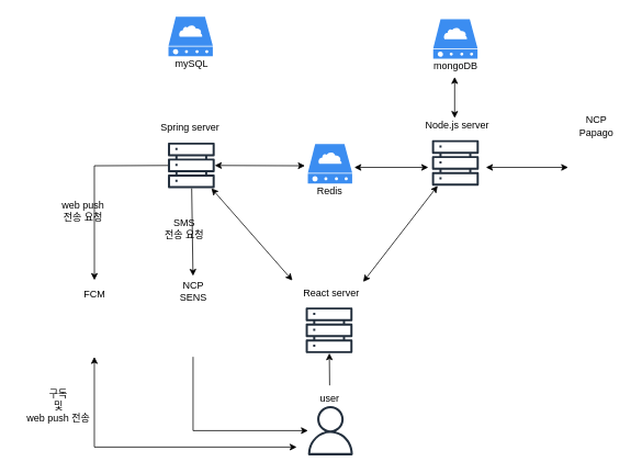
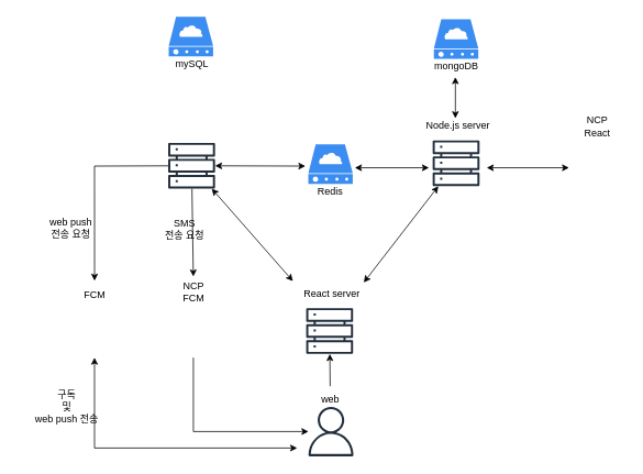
  <mxCell id="0" />
  <mxCell id="1" parent="0" />
  <mxCell id="2" value="" style="endArrow=classic;html=1;rounded=0;movable=1;resizable=1;rotatable=1;deletable=1;editable=1;locked=0;connectable=1;exitX=0.494;exitY=-0.033;exitDx=0;exitDy=0;exitPerimeter=0;fontSize=12;" parent="1" source="14" target="27" edge="1"><mxGeometry width="50" height="50" relative="1" as="geometry"><mxPoint x="429" y="483" as="sourcePoint" /><mxPoint x="429" y="453" as="targetPoint" /></mxGeometry></mxCell>
  <mxCell id="3" value="" style="endArrow=classic;html=1;rounded=0;entryX=0.499;entryY=0.023;entryDx=0;entryDy=0;movable=1;resizable=1;rotatable=1;deletable=1;editable=1;locked=0;connectable=1;fontSize=12;entryPerimeter=0;" parent="1" source="5" target="9" edge="1"><mxGeometry width="50" height="50" relative="1" as="geometry"><mxPoint x="409" y="463" as="sourcePoint" /><mxPoint x="459" y="413" as="targetPoint" /></mxGeometry></mxCell>
  <mxCell id="4" value="" style="group;fontSize=12;" parent="1" vertex="1" connectable="0"><mxGeometry x="175" y="138" width="110" height="91" as="geometry" /></mxCell>
  <mxCell id="5" value="" style="sketch=0;outlineConnect=0;fontColor=#232F3E;gradientColor=none;fillColor=#232F3D;strokeColor=none;dashed=0;verticalLabelPosition=bottom;verticalAlign=top;align=center;html=1;fontSize=12;fontStyle=0;aspect=fixed;pointerEvents=1;shape=mxgraph.aws4.servers;movable=1;resizable=1;rotatable=1;deletable=1;editable=1;locked=0;connectable=1;" parent="4" vertex="1"><mxGeometry x="28.444" y="34.125" width="56.875" height="56.875" as="geometry" /></mxCell>
- <mxCell id="6" value="Spring server" style="text;html=1;align=center;verticalAlign=middle;resizable=1;points=[];autosize=1;strokeColor=none;fillColor=none;movable=1;rotatable=1;deletable=1;editable=1;locked=0;connectable=1;fontSize=12;" parent="4" vertex="1"><mxGeometry x="10" y="2" width="90" height="30" as="geometry" /></mxCell>
  <mxCell id="7" value="" style="group;fontSize=12;" parent="1" vertex="1" connectable="0"><mxGeometry x="200" y="334" width="68" height="100" as="geometry" /></mxCell>
  <mxCell id="8" value="" style="shape=image;html=1;verticalAlign=top;verticalLabelPosition=bottom;labelBackgroundColor=#ffffff;imageAspect=0;aspect=fixed;image=https://cdn2.iconfinder.com/data/icons/whcompare-servers-web-hosting/50/cloud-web-hosting-128.png;movable=1;resizable=1;rotatable=1;deletable=1;editable=1;locked=0;connectable=1;fontSize=12;" parent="7" vertex="1"><mxGeometry y="31.313" width="68" height="68" as="geometry" /></mxCell>
- <mxCell id="9" value="NCP&lt;br style=&quot;font-size: 12px;&quot;&gt;SENS" style="text;html=1;align=center;verticalAlign=middle;resizable=1;points=[];autosize=1;strokeColor=none;fillColor=none;movable=1;rotatable=1;deletable=1;editable=1;locked=0;connectable=1;fontSize=12;" parent="7" vertex="1"><mxGeometry x="4" width="60" height="40" as="geometry" /></mxCell>
+ <mxCell id="9" value="NCP&lt;br style=&quot;font-size: 12px;&quot;&gt;FCM" style="text;html=1;align=center;verticalAlign=middle;resizable=1;points=[];autosize=1;strokeColor=none;fillColor=none;movable=1;rotatable=1;deletable=1;editable=1;locked=0;connectable=1;fontSize=12;" parent="7" vertex="1"><mxGeometry x="4" width="60" height="40" as="geometry" /></mxCell>
  <mxCell id="10" value="" style="group;fontSize=12;" parent="1" vertex="1" connectable="0"><mxGeometry x="163" y="463" width="80" height="30" as="geometry" /></mxCell>
  <mxCell id="11" value="" style="endArrow=classic;html=1;rounded=0;exitX=0.5;exitY=1;exitDx=0;exitDy=0;movable=1;resizable=1;rotatable=1;deletable=1;editable=1;locked=0;connectable=1;fontSize=12;" parent="1" source="8" target="13" edge="1"><mxGeometry width="50" height="50" relative="1" as="geometry"><mxPoint x="269" y="453" as="sourcePoint" /><mxPoint x="310" y="523" as="targetPoint" /><Array as="points"><mxPoint x="234" y="523" /></Array></mxGeometry></mxCell>
  <mxCell id="12" value="" style="group;fontSize=12;" parent="1" vertex="1" connectable="0"><mxGeometry x="370" y="473" width="61" height="80" as="geometry" /></mxCell>
  <mxCell id="13" value="" style="sketch=0;outlineConnect=0;fontColor=#232F3E;gradientColor=none;fillColor=#232F3D;strokeColor=none;dashed=0;verticalLabelPosition=bottom;verticalAlign=top;align=center;html=1;fontSize=12;fontStyle=0;aspect=fixed;pointerEvents=1;shape=mxgraph.aws4.user;movable=1;resizable=1;rotatable=1;deletable=1;editable=1;locked=0;connectable=1;" parent="12" vertex="1"><mxGeometry x="1" y="20" width="60" height="60" as="geometry" /></mxCell>
- <mxCell id="14" value="user" style="text;html=1;align=center;verticalAlign=middle;resizable=1;points=[];autosize=1;strokeColor=none;fillColor=none;movable=1;rotatable=1;deletable=1;editable=1;locked=0;connectable=1;fontSize=12;" parent="12" vertex="1"><mxGeometry x="5.32" y="-4" width="50" height="30" as="geometry" /></mxCell>
+ <mxCell id="14" value="web" style="text;html=1;align=center;verticalAlign=middle;resizable=1;points=[];autosize=1;strokeColor=none;fillColor=none;movable=1;rotatable=1;deletable=1;editable=1;locked=0;connectable=1;fontSize=12;" parent="12" vertex="1"><mxGeometry x="5.32" y="-4" width="50" height="30" as="geometry" /></mxCell>
  <mxCell id="15" value="SMS&lt;br style=&quot;font-size: 12px;&quot;&gt;전송 요청" style="text;html=1;align=center;verticalAlign=middle;resizable=0;points=[];autosize=1;strokeColor=none;fillColor=none;fontSize=12;" parent="1" vertex="1"><mxGeometry x="188" y="258" width="70" height="40" as="geometry" /></mxCell>
  <mxCell id="16" value="" style="group;fontSize=12;" parent="1" vertex="1" connectable="0"><mxGeometry x="80" y="334" width="68" height="100" as="geometry" /></mxCell>
  <mxCell id="17" value="" style="shape=image;html=1;verticalAlign=top;verticalLabelPosition=bottom;labelBackgroundColor=#ffffff;imageAspect=0;aspect=fixed;image=https://cdn2.iconfinder.com/data/icons/whcompare-servers-web-hosting/50/cloud-web-hosting-128.png;movable=1;resizable=1;rotatable=1;deletable=1;editable=1;locked=0;connectable=1;fontSize=12;" parent="16" vertex="1"><mxGeometry y="31.313" width="68" height="68" as="geometry" /></mxCell>
  <mxCell id="18" value="FCM" style="text;html=1;align=center;verticalAlign=middle;resizable=1;points=[];autosize=1;strokeColor=none;fillColor=none;movable=1;rotatable=1;deletable=1;editable=1;locked=0;connectable=1;fontSize=12;" parent="16" vertex="1"><mxGeometry x="9" y="9" width="50" height="30" as="geometry" /></mxCell>
  <mxCell id="19" value="" style="endArrow=classic;html=1;rounded=0;entryX=0.501;entryY=-0.098;entryDx=0;entryDy=0;fontSize=12;entryPerimeter=0;" parent="1" source="5" target="18" edge="1"><mxGeometry width="50" height="50" relative="1" as="geometry"><mxPoint x="399" y="463" as="sourcePoint" /><mxPoint x="449" y="413" as="targetPoint" /><Array as="points"><mxPoint x="114" y="201" /></Array></mxGeometry></mxCell>
- <mxCell id="20" value="web push&lt;br&gt;전송 요청" style="text;html=1;align=center;verticalAlign=middle;resizable=0;points=[];autosize=1;strokeColor=none;fillColor=none;fontSize=12;" parent="1" vertex="1"><mxGeometry x="65" y="236" width="70" height="40" as="geometry" /></mxCell>
+ <mxCell id="20" value="web push&lt;br&gt;전송 요청" style="text;html=1;align=center;verticalAlign=middle;resizable=0;points=[];autosize=1;strokeColor=none;fillColor=none;fontSize=12;" parent="1" vertex="1"><mxGeometry x="50" y="256" width="70" height="40" as="geometry" /></mxCell>
  <mxCell id="21" value="" style="endArrow=classic;startArrow=classic;html=1;rounded=0;entryX=0.5;entryY=1;entryDx=0;entryDy=0;fontSize=12;" parent="1" target="17" edge="1"><mxGeometry width="50" height="50" relative="1" as="geometry"><mxPoint x="360" y="543" as="sourcePoint" /><mxPoint x="589" y="413" as="targetPoint" /><Array as="points"><mxPoint x="114" y="543" /></Array></mxGeometry></mxCell>
- <mxCell id="22" value="구독&lt;br&gt;및&lt;br&gt;web push 전송" style="text;html=1;align=center;verticalAlign=middle;resizable=0;points=[];autosize=1;strokeColor=none;fillColor=none;fontSize=12;" parent="1" vertex="1"><mxGeometry x="20" y="463" width="100" height="60" as="geometry" /></mxCell>
+ <mxCell id="22" value="구독&lt;br&gt;및&lt;br&gt;web push 전송" style="text;html=1;align=center;verticalAlign=middle;resizable=0;points=[];autosize=1;strokeColor=none;fillColor=none;fontSize=12;" parent="1" vertex="1"><mxGeometry x="30" y="463" width="100" height="60" as="geometry" /></mxCell>
  <mxCell id="23" value="" style="group;fontSize=12;" parent="1" vertex="1" connectable="0"><mxGeometry x="500" y="135" width="110" height="91" as="geometry" /></mxCell>
  <mxCell id="24" value="" style="sketch=0;outlineConnect=0;fontColor=#232F3E;gradientColor=none;fillColor=#232F3D;strokeColor=none;dashed=0;verticalLabelPosition=bottom;verticalAlign=top;align=center;html=1;fontSize=12;fontStyle=0;aspect=fixed;pointerEvents=1;shape=mxgraph.aws4.servers;movable=1;resizable=1;rotatable=1;deletable=1;editable=1;locked=0;connectable=1;" parent="23" vertex="1"><mxGeometry x="24.444" y="34.125" width="56.875" height="56.875" as="geometry" /></mxCell>
  <mxCell id="25" value="Node.js server" style="text;html=1;align=center;verticalAlign=middle;resizable=1;points=[];autosize=1;strokeColor=none;fillColor=none;movable=1;rotatable=1;deletable=1;editable=1;locked=0;connectable=1;fontSize=12;" parent="23" vertex="1"><mxGeometry x="5" y="2" width="100" height="30" as="geometry" /></mxCell>
  <mxCell id="26" value="" style="group;fontSize=12;" parent="1" vertex="1" connectable="0"><mxGeometry x="346.5" y="338.5" width="110" height="91" as="geometry" /></mxCell>
  <mxCell id="27" value="" style="sketch=0;outlineConnect=0;fontColor=#232F3E;gradientColor=none;fillColor=#232F3D;strokeColor=none;dashed=0;verticalLabelPosition=bottom;verticalAlign=top;align=center;html=1;fontSize=12;fontStyle=0;aspect=fixed;pointerEvents=1;shape=mxgraph.aws4.servers;movable=1;resizable=1;rotatable=1;deletable=1;editable=1;locked=0;connectable=1;" parent="26" vertex="1"><mxGeometry x="24.444" y="34.125" width="56.875" height="56.875" as="geometry" /></mxCell>
  <mxCell id="28" value="React server" style="text;html=1;align=center;verticalAlign=middle;resizable=1;points=[];autosize=1;strokeColor=none;fillColor=none;movable=1;rotatable=1;deletable=1;editable=1;locked=0;connectable=1;fontSize=12;" parent="26" vertex="1"><mxGeometry x="10" y="2" width="90" height="30" as="geometry" /></mxCell>
  <mxCell id="29" value="" style="endArrow=classic;startArrow=classic;html=1;rounded=0;entryX=-0.019;entryY=0;entryDx=0;entryDy=0;entryPerimeter=0;fontSize=12;" parent="1" source="5" target="28" edge="1"><mxGeometry width="50" height="50" relative="1" as="geometry"><mxPoint x="439" y="473" as="sourcePoint" /><mxPoint x="489" y="423" as="targetPoint" /></mxGeometry></mxCell>
  <mxCell id="30" value="" style="endArrow=classic;startArrow=classic;html=1;rounded=0;exitX=0.937;exitY=0.056;exitDx=0;exitDy=0;exitPerimeter=0;fontSize=12;" parent="1" source="28" target="24" edge="1"><mxGeometry width="50" height="50" relative="1" as="geometry"><mxPoint x="439" y="473" as="sourcePoint" /><mxPoint x="529" y="363" as="targetPoint" /></mxGeometry></mxCell>
  <mxCell id="31" value="" style="group" parent="1" vertex="1" connectable="0"><mxGeometry x="512.88" y="23" width="80.0" height="72" as="geometry" /></mxCell>
  <mxCell id="32" value="" style="sketch=0;html=1;aspect=fixed;strokeColor=none;shadow=0;fillColor=#3B8DF1;verticalAlign=top;labelPosition=center;verticalLabelPosition=bottom;shape=mxgraph.gcp2.cloud_server" parent="31" vertex="1"><mxGeometry x="13.04" width="53.93" height="48" as="geometry" /></mxCell>
  <mxCell id="33" value="mongoDB" style="text;html=1;align=center;verticalAlign=middle;resizable=0;points=[];autosize=1;strokeColor=none;fillColor=none;" parent="31" vertex="1"><mxGeometry y="42" width="80" height="30" as="geometry" /></mxCell>
  <mxCell id="34" value="" style="group" parent="1" vertex="1" connectable="0"><mxGeometry x="373.53" y="174.5" width="53.93" height="72" as="geometry" /></mxCell>
  <mxCell id="35" value="" style="sketch=0;html=1;aspect=fixed;strokeColor=none;shadow=0;fillColor=#3B8DF1;verticalAlign=top;labelPosition=center;verticalLabelPosition=bottom;shape=mxgraph.gcp2.cloud_server" parent="34" vertex="1"><mxGeometry width="53.93" height="48" as="geometry" /></mxCell>
  <mxCell id="36" value="Redis" style="text;html=1;align=center;verticalAlign=middle;resizable=0;points=[];autosize=1;strokeColor=none;fillColor=none;" parent="34" vertex="1"><mxGeometry x="1" y="42" width="50" height="30" as="geometry" /></mxCell>
  <mxCell id="37" value="" style="group" parent="1" vertex="1" connectable="0"><mxGeometry x="202" y="20" width="60" height="72" as="geometry" /></mxCell>
  <mxCell id="38" value="" style="sketch=0;html=1;aspect=fixed;strokeColor=none;shadow=0;fillColor=#3B8DF1;verticalAlign=top;labelPosition=center;verticalLabelPosition=bottom;shape=mxgraph.gcp2.cloud_server" parent="37" vertex="1"><mxGeometry x="2.07" width="53.93" height="48" as="geometry" /></mxCell>
  <mxCell id="39" value="mySQL" style="text;html=1;align=center;verticalAlign=middle;resizable=0;points=[];autosize=1;strokeColor=none;fillColor=none;" parent="37" vertex="1"><mxGeometry y="42" width="60" height="30" as="geometry" /></mxCell>
  <mxCell id="40" value="" style="endArrow=classic;startArrow=classic;html=1;rounded=0;" parent="1" edge="1"><mxGeometry width="50" height="50" relative="1" as="geometry"><mxPoint x="552" y="93" as="sourcePoint" /><mxPoint x="552" y="143" as="targetPoint" /></mxGeometry></mxCell>
  <mxCell id="41" value="" style="endArrow=classic;startArrow=classic;html=1;rounded=0;" parent="1" edge="1"><mxGeometry width="50" height="50" relative="1" as="geometry"><mxPoint x="520" y="203" as="sourcePoint" /><mxPoint x="430" y="203" as="targetPoint" /></mxGeometry></mxCell>
  <mxCell id="42" value="" style="endArrow=classic;startArrow=classic;html=1;rounded=0;" parent="1" source="5" edge="1"><mxGeometry width="50" height="50" relative="1" as="geometry"><mxPoint x="280" y="173" as="sourcePoint" /><mxPoint x="370" y="201" as="targetPoint" /></mxGeometry></mxCell>
  <mxCell id="43" value="" style="group;fontSize=12;" vertex="1" connectable="0" parent="1"><mxGeometry x="690" y="133" width="68" height="100" as="geometry" /></mxCell>
  <mxCell id="44" value="" style="shape=image;html=1;verticalAlign=top;verticalLabelPosition=bottom;labelBackgroundColor=#ffffff;imageAspect=0;aspect=fixed;image=https://cdn2.iconfinder.com/data/icons/whcompare-servers-web-hosting/50/cloud-web-hosting-128.png;movable=1;resizable=1;rotatable=1;deletable=1;editable=1;locked=0;connectable=1;fontSize=12;" vertex="1" parent="43"><mxGeometry y="31.313" width="68" height="68" as="geometry" /></mxCell>
- <mxCell id="45" value="NCP&lt;br style=&quot;font-size: 12px;&quot;&gt;Papago" style="text;html=1;align=center;verticalAlign=middle;resizable=1;points=[];autosize=1;strokeColor=none;fillColor=none;movable=1;rotatable=1;deletable=1;editable=1;locked=0;connectable=1;fontSize=12;" vertex="1" parent="43"><mxGeometry x="4" width="60" height="40" as="geometry" /></mxCell>
+ <mxCell id="45" value="NCP&lt;br style=&quot;font-size: 12px;&quot;&gt;React" style="text;html=1;align=center;verticalAlign=middle;resizable=1;points=[];autosize=1;strokeColor=none;fillColor=none;movable=1;rotatable=1;deletable=1;editable=1;locked=0;connectable=1;fontSize=12;" vertex="1" parent="43"><mxGeometry x="4" width="60" height="40" as="geometry" /></mxCell>
  <mxCell id="46" value="" style="endArrow=classic;startArrow=classic;html=1;rounded=0;entryX=0;entryY=0.569;entryDx=0;entryDy=0;entryPerimeter=0;" edge="1" parent="1" target="44"><mxGeometry width="50" height="50" relative="1" as="geometry"><mxPoint x="590" y="203" as="sourcePoint" /><mxPoint x="430" y="293" as="targetPoint" /></mxGeometry></mxCell>
